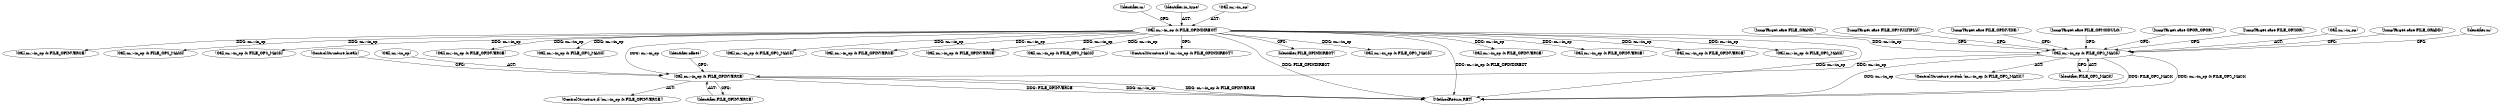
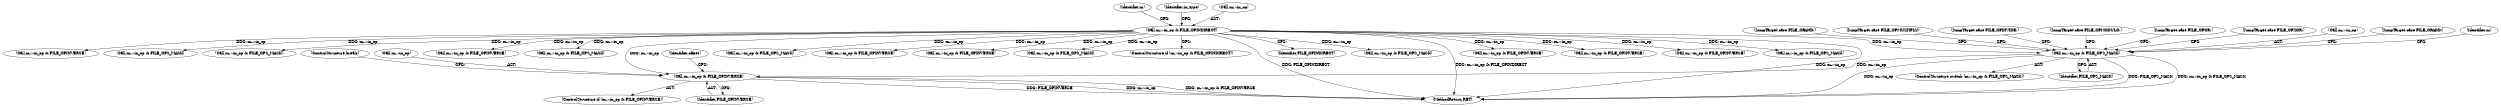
  digraph {
    n1 [label="(Call,m->in_op & FILE_OPINVERSE)"]
    n2 [label="(Identifier,FILE_OPINVERSE)"]
    n3 [label="(MethodReturn,RET)"]
    n4 [label="(ControlStructure,if (m->in_op & FILE_OPINVERSE))"]
    n5 [label="(Call,m->in_op & FILE_OPS_MASK)"]
    n6 [label="(ControlStructure,switch (m->in_op & FILE_OPS_MASK))"]
    n7 [label="(Identifier,FILE_OPS_MASK)"]
    n8 [label="(Call,m->in_op & FILE_OPINDIRECT)"]
    n9 [label="(Call,m->in_op & FILE_OPINVERSE)"]
    n10 [label="(Call,m->in_op & FILE_OPS_MASK)"]
    n11 [label="(Call,m->in_op & FILE_OPINVERSE)"]
    n12 [label="(Call,m->in_op & FILE_OPS_MASK)"]
    n13 [label="(Call,m->in_op & FILE_OPS_MASK)"]
    n14 [label="(Call,m->in_op & FILE_OPINVERSE)"]
    n15 [label="(Call,m->in_op & FILE_OPS_MASK)"]
    n16 [label="(Call,m->in_op & FILE_OPS_MASK)"]
    n17 [label="(Call,m->in_op & FILE_OPINVERSE)"]
    n18 [label="(Call,m->in_op & FILE_OPINVERSE)"]
    n19 [label="(Call,m->in_op & FILE_OPS_MASK)"]
    n20 [label="(ControlStructure,if (m->in_op & FILE_OPINDIRECT))"]
    n21 [label="(Identifier,FILE_OPINDIRECT)"]
    n22 [label="(Call,m->in_op & FILE_OPS_MASK)"]
    n23 [label="(Call,m->in_op & FILE_OPINVERSE)"]
    n24 [label="(Call,m->in_op & FILE_OPINVERSE)"]
    n25 [label="(JumpTarget,case FILE_OPMODULO:)"]
-   n26 [label="(JumpTarget,case OPOR_OPOR:)"]
+   n26 [label="(JumpTarget,case FILE_OPOR:)"]
    n27 [label="(Call,m->in_op)"]
    n28 [label="(JumpTarget,case FILE_OPXOR:)"]
    n29 [label="(Call,m->in_op)"]
    n30 [label="(JumpTarget,case FILE_OPADD:)"]
    n31 [label="(Identifier,m)"]
    n32 [label="(Identifier,m)"]
    n33 [label="(JumpTarget,case FILE_OPAND:)"]
    n34 [label="(Identifier,offset)"]
    n35 [label="(ControlStructure,break;)"]
    n36 [label="(JumpTarget,case FILE_OPMULTIPLY:)"]
    n37 [label="(Identifier,in_type)"]
    n38 [label="(JumpTarget,case FILE_OPDIVIDE:)"]
    n39 [label="(Call,m->in_op)"]
    n1 -> n2 [label="CFG: "]
    n1 -> n3 [label="DDG: FILE_OPINVERSE"]
    n1 -> n3 [label="DDG: m->in_op"]
    n1 -> n3 [label="DDG: m->in_op & FILE_OPINVERSE"]
    n1 -> n4 [label="AST: "]
    n2 -> n1 [label="AST: "]
    n5 -> n1 [label="DDG: m->in_op"]
    n5 -> n3 [label="DDG: FILE_OPS_MASK"]
    n5 -> n3 [label="DDG: m->in_op & FILE_OPS_MASK"]
    n5 -> n3 [label="DDG: m->in_op"]
    n5 -> n6 [label="AST: "]
    n5 -> n7 [label="CFG: "]
    n7 -> n5 [label="AST: "]
    n8 -> n1 [label="DDG: m->in_op"]
    n8 -> n3 [label="DDG: FILE_OPINDIRECT"]
    n8 -> n3 [label="DDG: m->in_op & FILE_OPINDIRECT"]
    n8 -> n3 [label="DDG: m->in_op"]
    n8 -> n5 [label="DDG: m->in_op"]
    n8 -> n9 [label="DDG: m->in_op"]
    n8 -> n10 [label="DDG: m->in_op"]
    n8 -> n11 [label="DDG: m->in_op"]
    n8 -> n12 [label="DDG: m->in_op"]
    n8 -> n13 [label="DDG: m->in_op"]
    n8 -> n14 [label="DDG: m->in_op"]
    n8 -> n15 [label="DDG: m->in_op"]
    n8 -> n16 [label="DDG: m->in_op"]
    n8 -> n17 [label="DDG: m->in_op"]
    n8 -> n18 [label="DDG: m->in_op"]
    n8 -> n19 [label="DDG: m->in_op"]
    n8 -> n20 [label="OPS: "]
    n8 -> n21 [label="CFG: "]
    n8 -> n22 [label="DDG: m->in_op"]
    n8 -> n23 [label="DDG: m->in_op"]
    n8 -> n24 [label="DDG: m->in_op"]
    n25 -> n5 [label="CFG: "]
    n26 -> n5 [label="CFG: "]
    n27 -> n1 [label="AST: "]
    n28 -> n5 [label="CFG: "]
    n29 -> n5 [label="AST: "]
    n30 -> n5 [label="CFG: "]
    n31 -> n5 [label="CFG: "]
    n32 -> n8 [label="CFG: "]
    n33 -> n5 [label="CFG: "]
    n34 -> n1 [label="CFG: "]
    n35 -> n1 [label="CFG: "]
    n36 -> n5 [label="CFG: "]
-   n37 -> n8 [label="AST: "]
+   n37 -> n8 [label="CFG: "]
    n38 -> n5 [label="CFG: "]
    n39 -> n8 [label="AST: "]
  }
